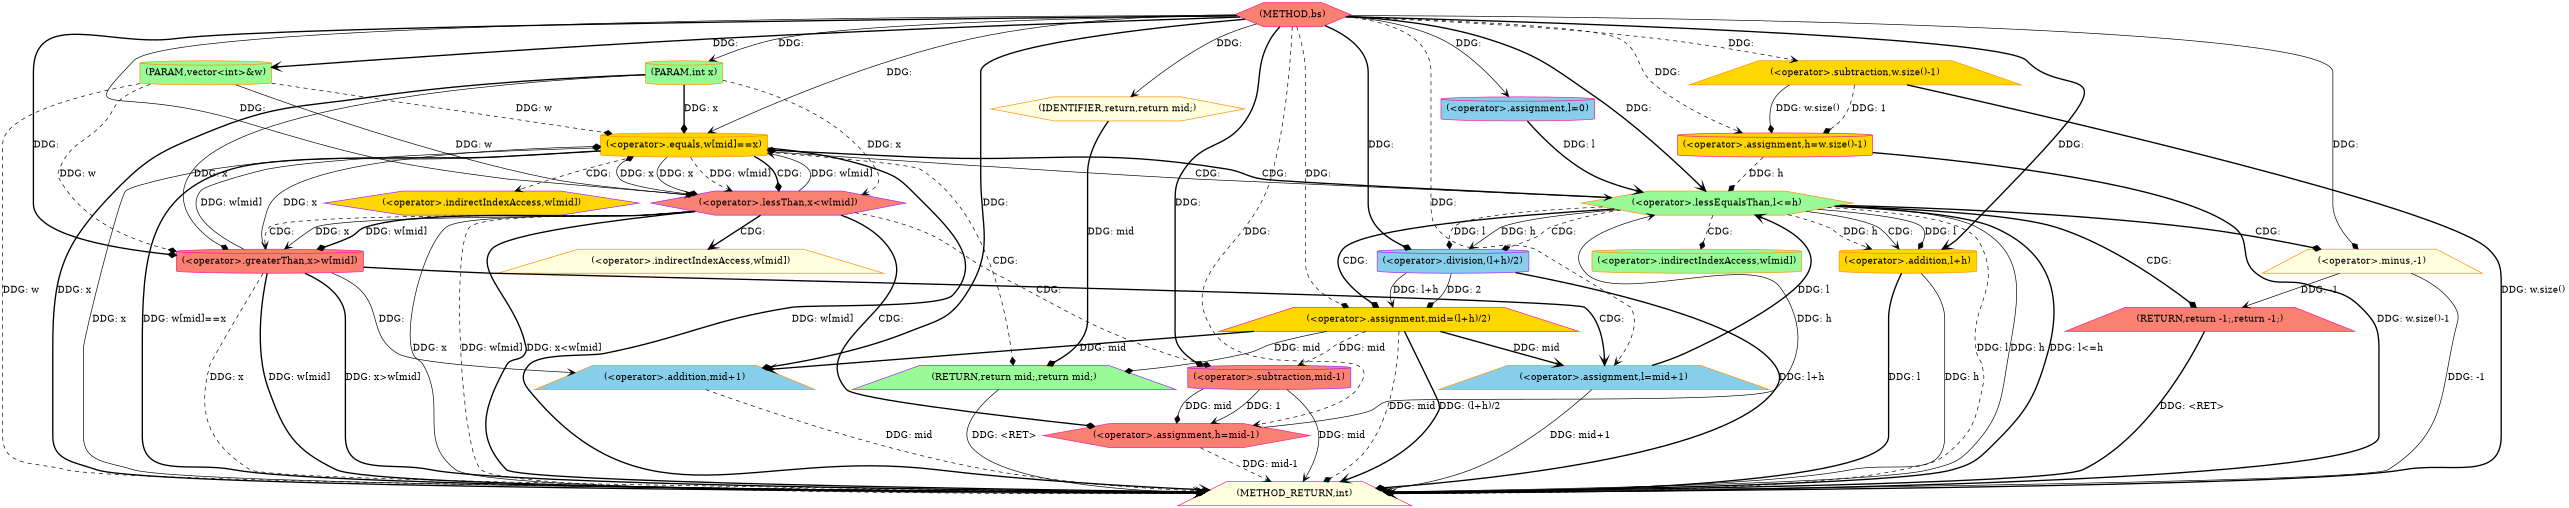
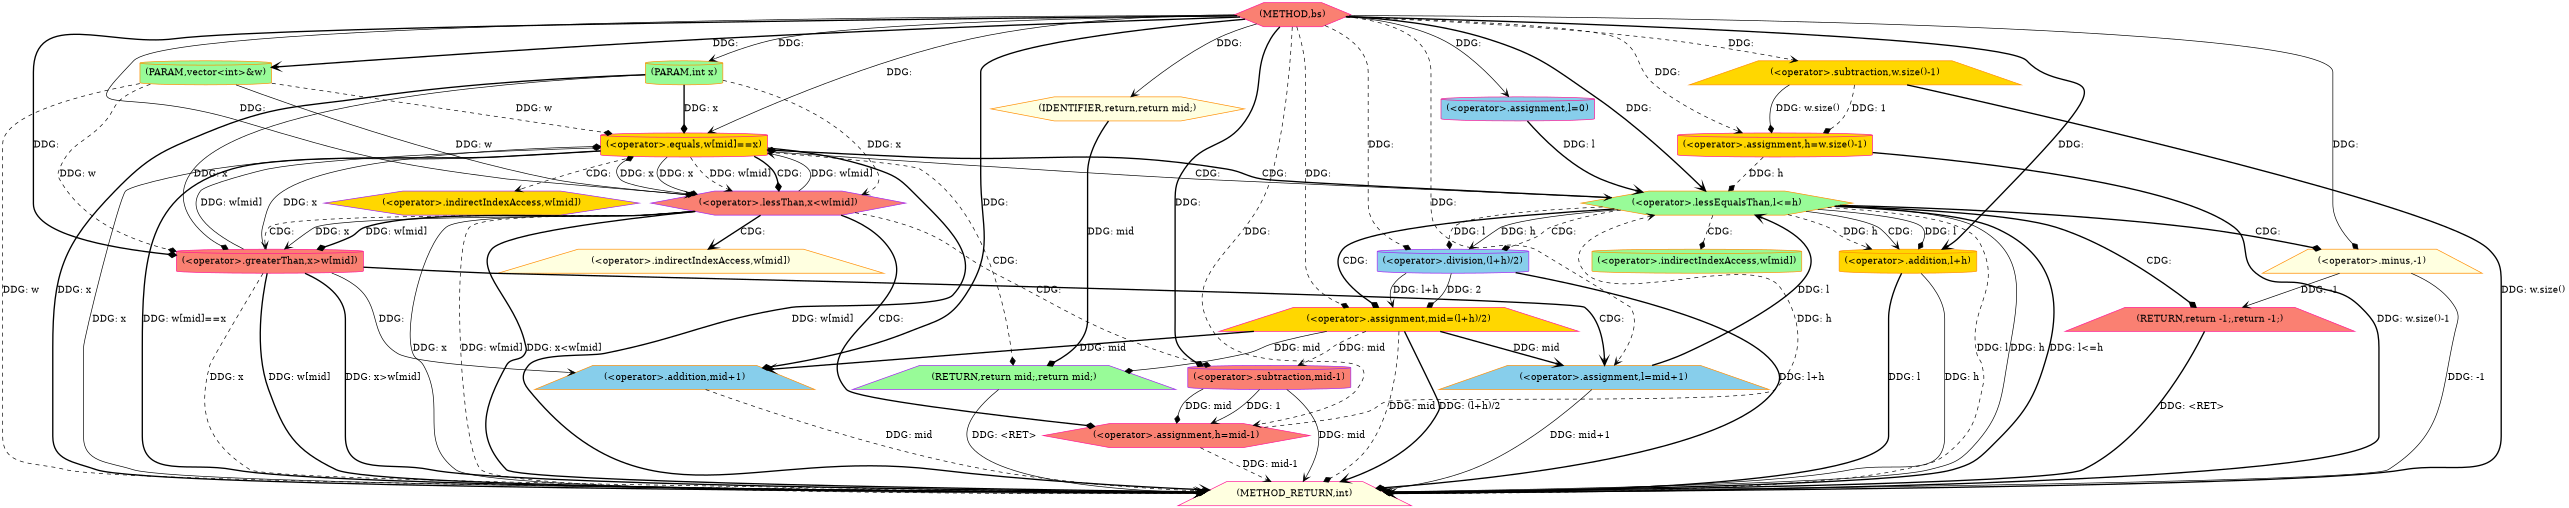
  digraph {
    fontname="DejaVu Serif"
    node [color=darkorange fillcolor=salmon fontname="DejaVu Serif" shape=cylinder style=filled]
    edge [arrowhead=diamond fontname="DejaVu Serif" style=bold]
    n1 [color=deeppink label="(METHOD,bs)" shape=hexagon]
    n2 [fillcolor=palegreen label="(PARAM,vector<int>&w)"]
    n3 [fillcolor=palegreen label="(PARAM,int x)"]
    n4 [color=deeppink fillcolor=skyblue label="(<operator>.assignment,l=0)"]
    n5 [color=deeppink fillcolor=gold label="(<operator>.assignment,h=w.size()-1)"]
    n6 [fillcolor=palegreen label="(<operator>.lessEqualsThan,l<=h)" shape=hexagon]
    n7 [fillcolor=lightyellow label="(<operator>.minus,-1)" shape=trapezium]
    n8 [fillcolor=gold label="(<operator>.subtraction,w.size()-1)" shape=trapezium]
    n9 [color=deeppink fillcolor=gold label="(<operator>.assignment,mid=(l+h)/2)" shape=trapezium]
-   n10 [fillcolor=gold label="(<operator>.equals,w[mid]==x)"]
+   n10 [color=deeppink fillcolor=gold label="(<operator>.equals,w[mid]==x)"]
    n11 [color=purple fillcolor=skyblue label="(<operator>.division,(l+h)/2)"]
    n12 [fillcolor=lightyellow label="(IDENTIFIER,return,return mid;)" shape=hexagon]
    n13 [fillcolor=gold label="(<operator>.addition,l+h)"]
    n14 [color=purple label="(<operator>.lessThan,x<w[mid])" shape=hexagon]
    n15 [color=deeppink label="(<operator>.assignment,h=mid-1)" shape=hexagon]
    n16 [color=purple label="(<operator>.subtraction,mid-1)"]
    n17 [color=deeppink label="(<operator>.greaterThan,x>w[mid])"]
    n18 [fillcolor=skyblue label="(<operator>.assignment,l=mid+1)" shape=trapezium]
    n19 [fillcolor=skyblue label="(<operator>.addition,mid+1)" shape=trapezium]
    n20 [color=deeppink fillcolor=lightyellow label="(METHOD_RETURN,int)" shape=trapezium]
    n21 [color=deeppink label="(RETURN,return -1;,return -1;)" shape=trapezium]
    n22 [fillcolor=palegreen label="(<operator>.indirectIndexAccess,w[mid])"]
    n23 [color=purple fillcolor=palegreen label="(RETURN,return mid;,return mid;)" shape=trapezium]
    n24 [color=purple fillcolor=gold label="(<operator>.indirectIndexAccess,w[mid])" shape=hexagon]
    n25 [fillcolor=lightyellow label="(<operator>.indirectIndexAccess,w[mid])" shape=trapezium]
    n1 -> n2 [arrowhead=vee label="DDG: "]
    n1 -> n3 [arrowhead=vee label="DDG: " style=solid]
    n1 -> n4 [arrowhead=vee label="DDG: " style=solid]
    n1 -> n5 [arrowhead=vee label="DDG: " style=dashed]
    n1 -> n6 [arrowhead=vee label="DDG: "]
    n1 -> n7 [label="DDG: " style=solid]
    n1 -> n8 [arrowhead=vee label="DDG: " style=dashed]
    n1 -> n9 [label="DDG: " style=dashed]
    n1 -> n10 [arrowhead=vee label="DDG: " style=solid]
-   n1 -> n11 [label="DDG: "]
+   n1 -> n11 [label="DDG: " style=dashed]
    n1 -> n12 [arrowhead=vee label="DDG: " style=solid]
    n1 -> n13 [arrowhead=vee label="DDG: "]
    n1 -> n14 [label="DDG: " style=solid]
    n1 -> n15 [arrowhead=vee label="DDG: " style=dashed]
    n1 -> n16 [label="DDG: "]
    n1 -> n17 [label="DDG: "]
    n1 -> n18 [arrowhead=vee label="DDG: " style=dashed]
    n1 -> n19 [label="DDG: "]
    n2 -> n10 [label="DDG: w" style=dashed]
    n2 -> n14 [arrowhead=vee label="DDG: w" style=solid]
    n2 -> n17 [label="DDG: w" style=dashed]
    n2 -> n20 [arrowhead=vee label="DDG: w" style=dashed]
    n3 -> n10 [label="DDG: x"]
    n3 -> n14 [arrowhead=vee label="DDG: x" style=dashed]
    n3 -> n17 [label="DDG: x" style=solid]
    n3 -> n20 [arrowhead=vee label="DDG: x"]
    n4 -> n6 [arrowhead=vee label="DDG: l"]
    n5 -> n6 [label="DDG: h" style=dashed]
    n5 -> n20 [label="DDG: w.size()-1"]
    n6 -> n7 [label="CDG: "]
    n6 -> n9 [label="CDG: "]
    n6 -> n10 [label="CDG: "]
    n6 -> n11 [label="DDG: l" style=dashed]
    n6 -> n11 [arrowhead=vee label="DDG: h" style=solid]
    n6 -> n11 [label="CDG: " style=dashed]
    n6 -> n13 [label="DDG: l" style=solid]
    n6 -> n13 [arrowhead=vee label="DDG: h" style=dashed]
    n6 -> n13 [arrowhead=vee label="CDG: " style=solid]
    n6 -> n20 [arrowhead=vee label="DDG: l" style=dashed]
    n6 -> n20 [arrowhead=vee label="DDG: h" style=solid]
    n6 -> n20 [label="DDG: l<=h"]
    n6 -> n21 [label="CDG: "]
    n6 -> n22 [label="CDG: " style=dashed]
    n7 -> n20 [label="DDG: -1" style=solid]
    n7 -> n21 [arrowhead=vee label="DDG: -1" style=solid]
    n8 -> n5 [label="DDG: w.size()" style=solid]
    n8 -> n5 [label="DDG: 1" style=dashed]
    n8 -> n20 [label="DDG: w.size()"]
    n9 -> n16 [arrowhead=vee label="DDG: mid" style=dashed]
    n9 -> n18 [arrowhead=vee label="DDG: mid"]
    n9 -> n19 [arrowhead=vee label="DDG: mid"]
    n9 -> n20 [label="DDG: mid" style=dashed]
    n9 -> n20 [arrowhead=vee label="DDG: (l+h)/2"]
    n9 -> n23 [label="DDG: mid" style=solid]
    n10 -> n6 [arrowhead=vee label="CDG: " style=solid]
    n10 -> n14 [label="DDG: x" style=solid]
    n10 -> n14 [arrowhead=vee label="DDG: w[mid]" style=dashed]
    n10 -> n14 [label="CDG: "]
    n10 -> n20 [arrowhead=vee label="DDG: w[mid]"]
    n10 -> n20 [label="DDG: x" style=solid]
    n10 -> n20 [arrowhead=vee label="DDG: w[mid]==x"]
    n10 -> n23 [label="CDG: " style=dashed]
    n10 -> n24 [arrowhead=vee label="CDG: " style=dashed]
    n11 -> n9 [label="DDG: 2" style=solid]
    n11 -> n9 [arrowhead=vee label="DDG: l+h" style=solid]
    n11 -> n20 [label="DDG: l+h"]
    n12 -> n23 [label="DDG: mid"]
    n13 -> n20 [arrowhead=vee label="DDG: l"]
    n13 -> n20 [arrowhead=vee label="DDG: h" style=solid]
    n14 -> n10 [arrowhead=vee label="DDG: w[mid]" style=solid]
    n14 -> n10 [label="DDG: x" style=solid]
    n14 -> n15 [label="CDG: "]
    n14 -> n16 [label="CDG: " style=dashed]
    n14 -> n17 [arrowhead=vee label="DDG: x" style=solid]
    n14 -> n17 [label="DDG: w[mid]"]
    n14 -> n17 [arrowhead=vee label="CDG: " style=dashed]
    n14 -> n20 [label="DDG: x" style=solid]
    n14 -> n20 [arrowhead=vee label="DDG: w[mid]" style=dashed]
    n14 -> n20 [arrowhead=vee label="DDG: x<w[mid]"]
    n14 -> n25 [arrowhead=vee label="CDG: "]
-   n15 -> n6 [arrowhead=vee label="DDG: h" style=solid]
+   n15 -> n6 [arrowhead=vee label="DDG: h" style=dashed]
    n15 -> n20 [arrowhead=vee label="DDG: mid-1" style=dashed]
    n16 -> n15 [arrowhead=vee label="DDG: 1" style=solid]
    n16 -> n15 [label="DDG: mid" style=solid]
    n16 -> n20 [arrowhead=vee label="DDG: mid" style=solid]
    n17 -> n10 [label="DDG: w[mid]" style=solid]
    n17 -> n10 [label="DDG: x" style=solid]
    n17 -> n18 [arrowhead=vee label="CDG: "]
    n17 -> n19 [arrowhead=vee label="DDG: " style=solid]
    n17 -> n20 [label="DDG: x" style=dashed]
    n17 -> n20 [label="DDG: w[mid]"]
    n17 -> n20 [label="DDG: x>w[mid]"]
    n18 -> n6 [arrowhead=vee label="DDG: l"]
    n18 -> n20 [label="DDG: mid+1" style=solid]
    n19 -> n20 [label="DDG: mid" style=dashed]
    n21 -> n20 [label="DDG: <RET>"]
    n23 -> n20 [arrowhead=vee label="DDG: <RET>" style=solid]
  }
